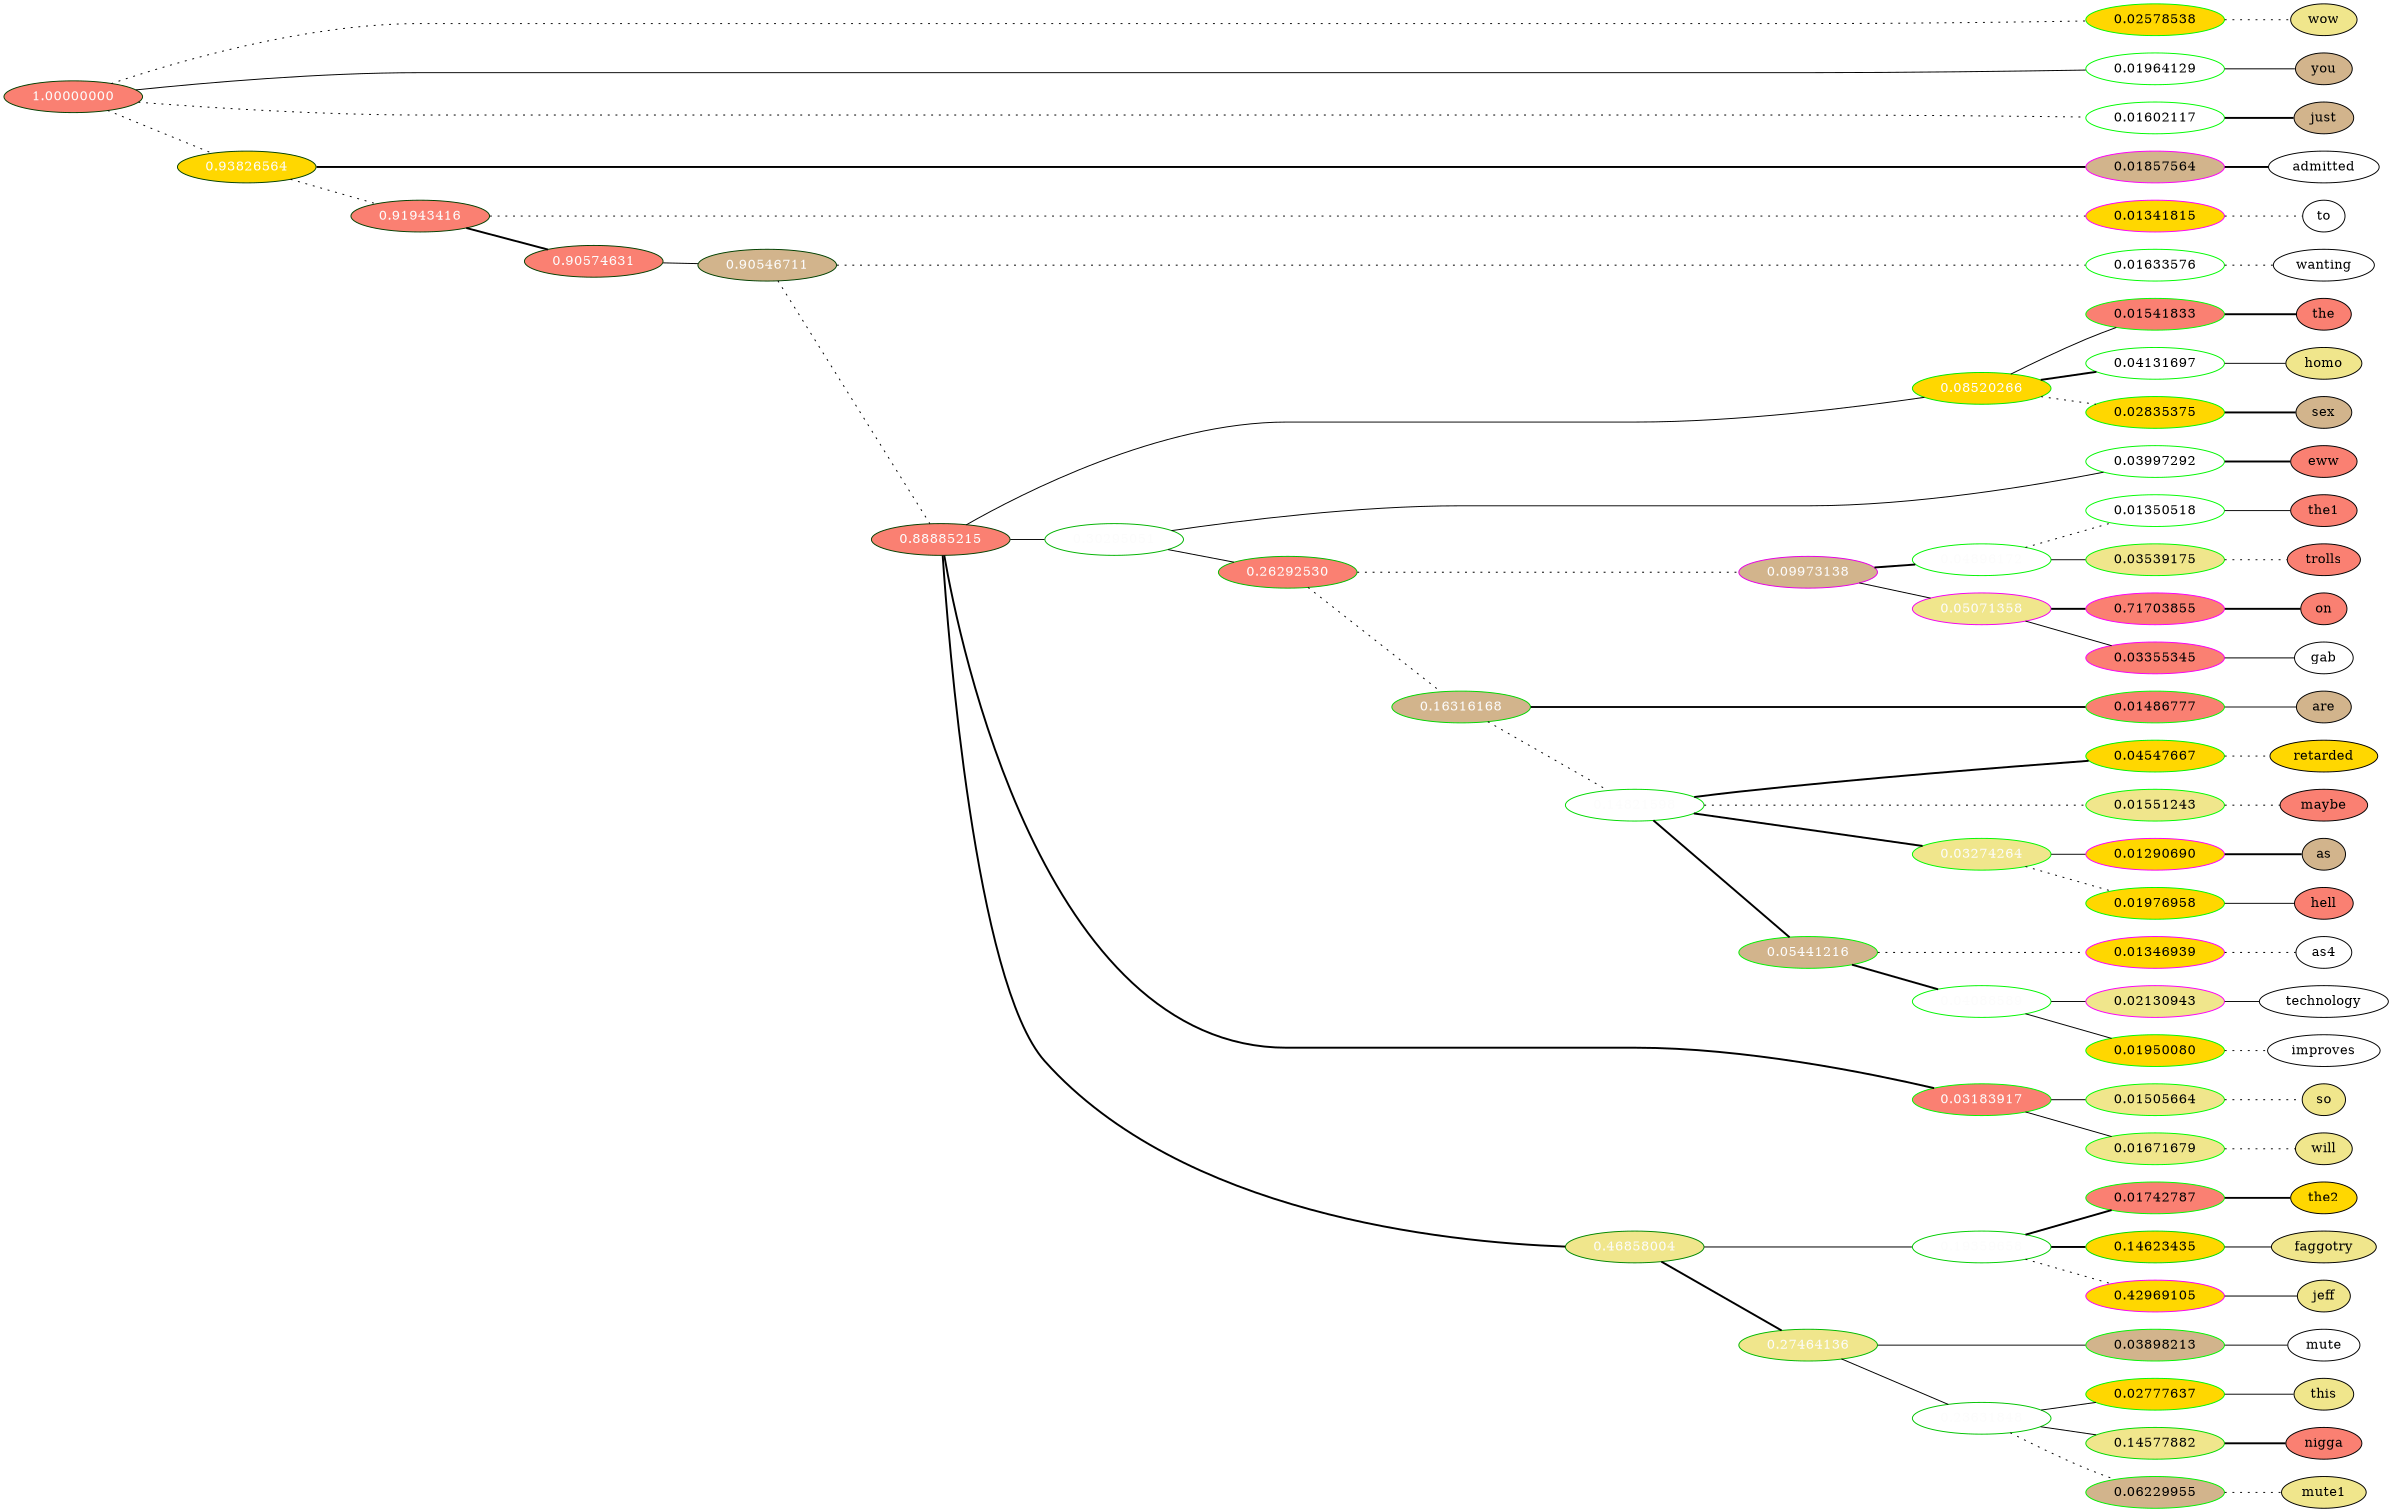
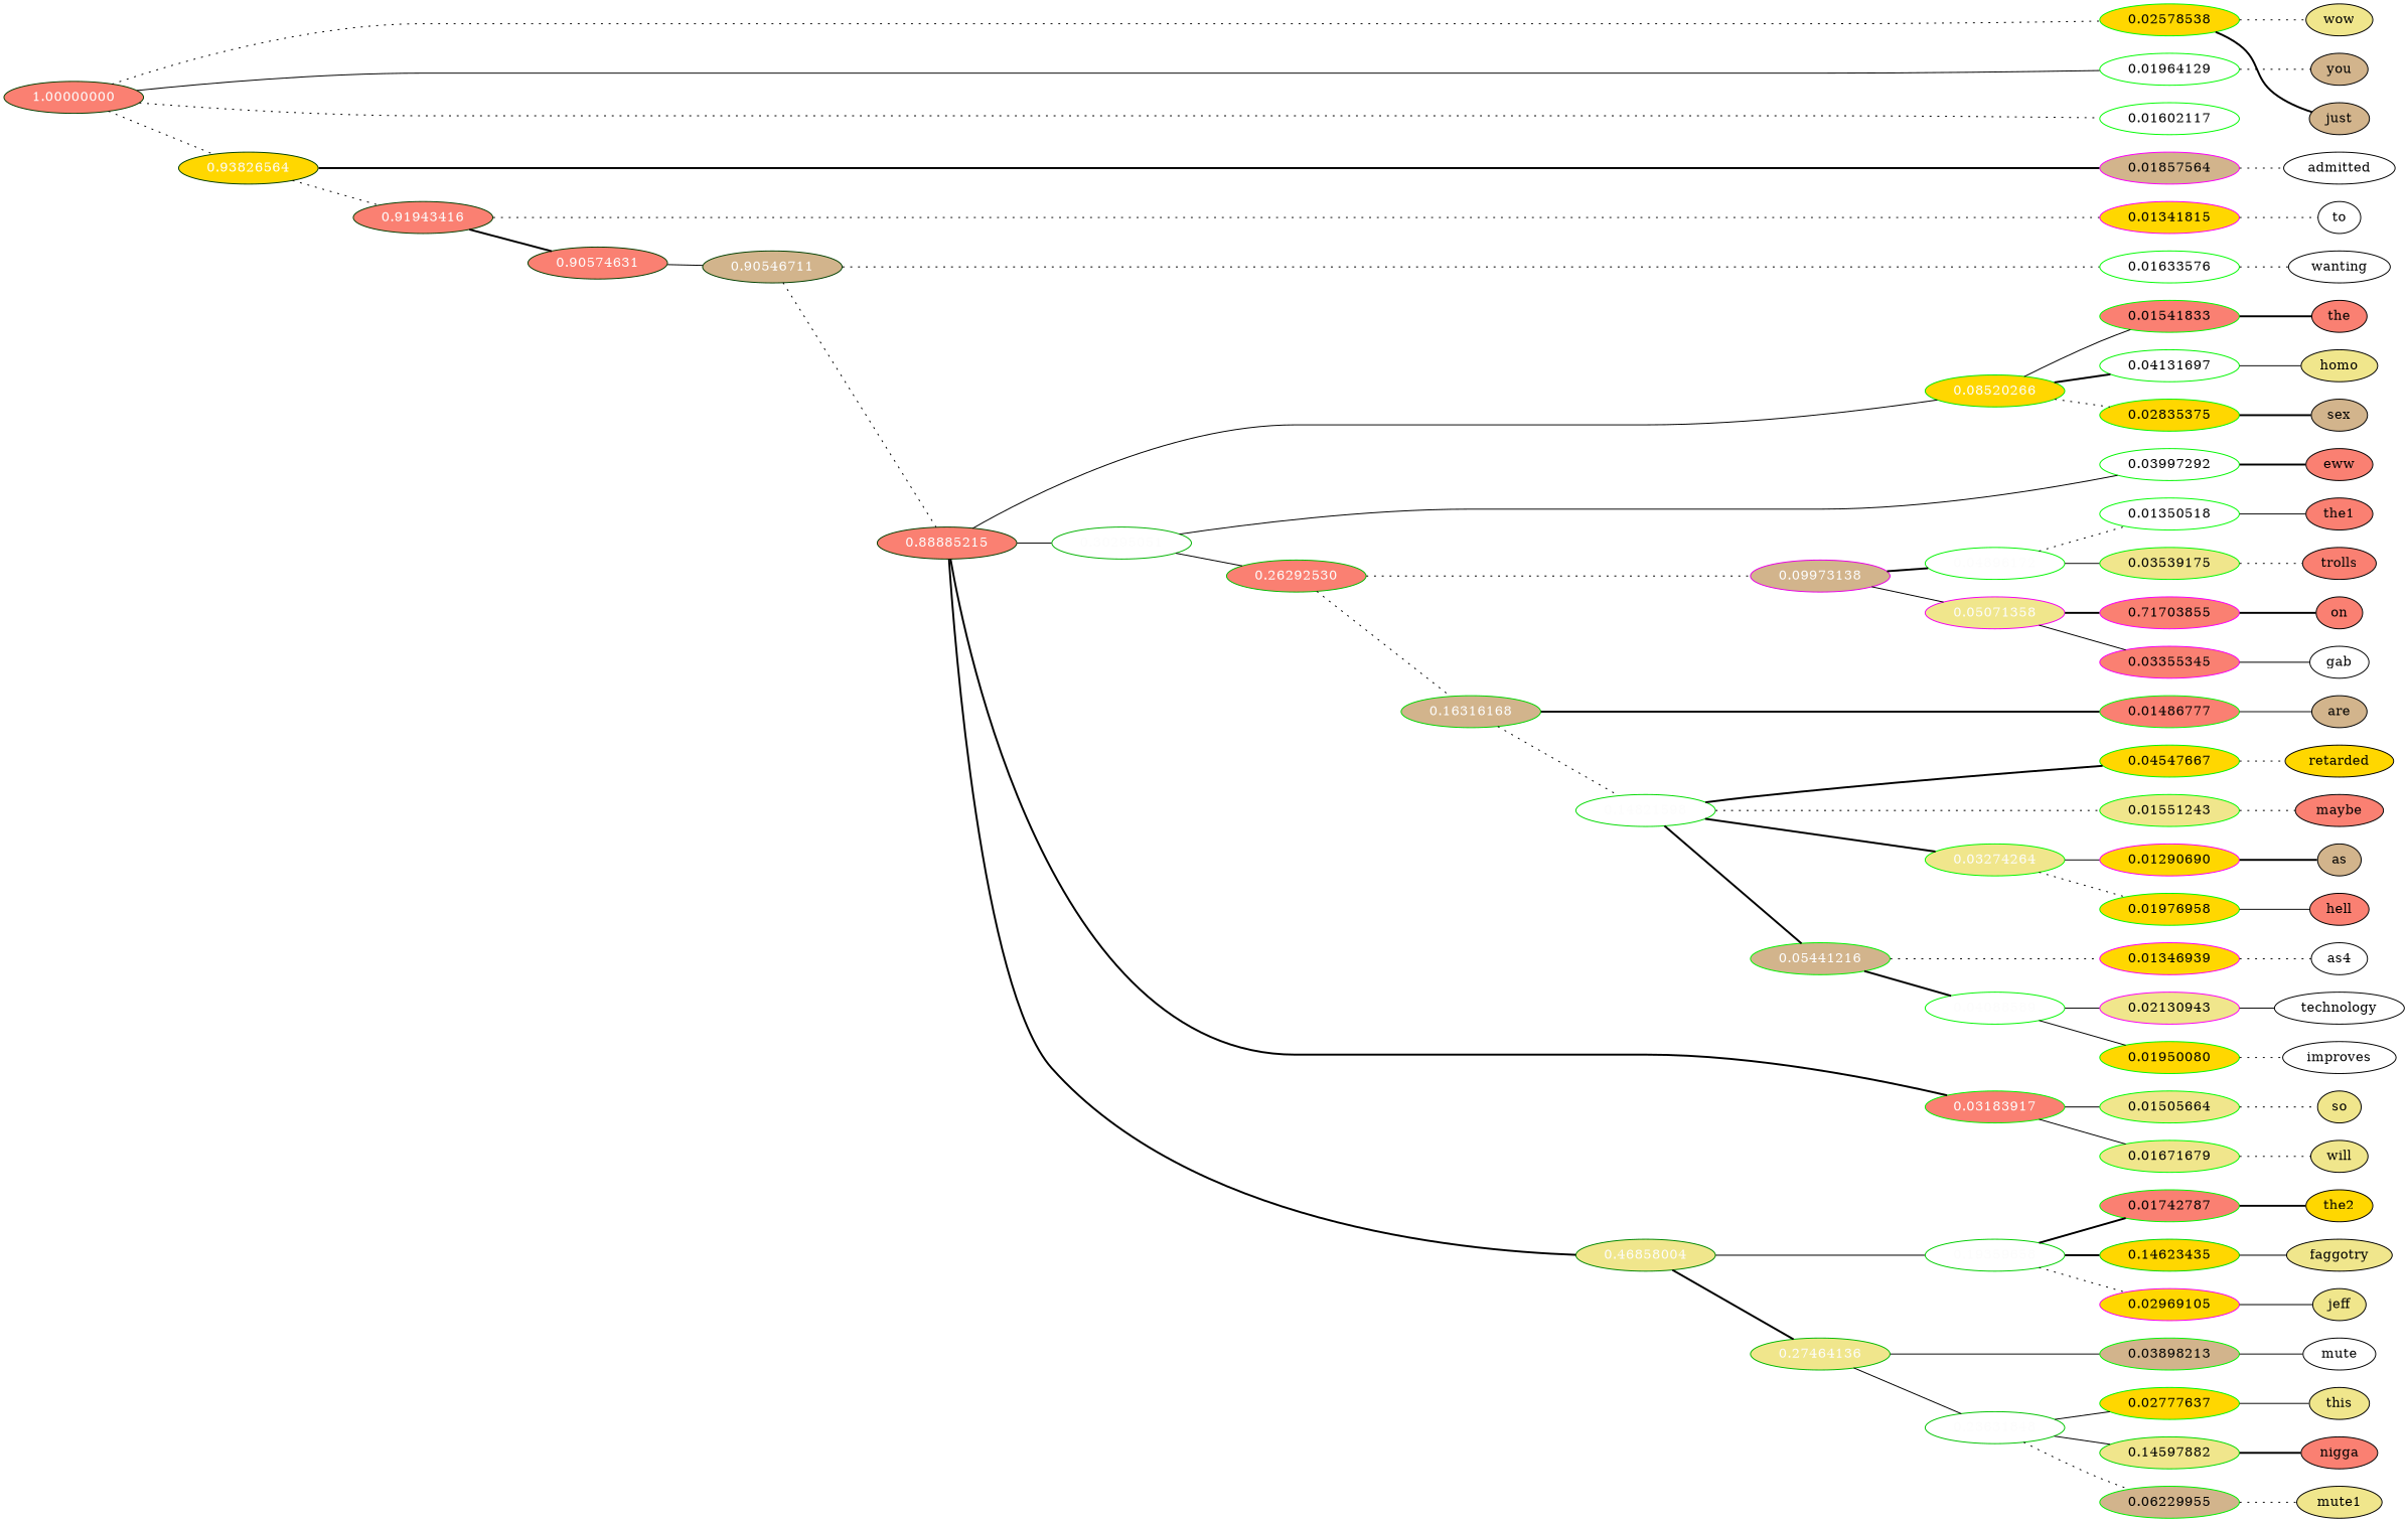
  graph {
    rankdir=LR
    node [color=black fillcolor=white format=png nodesep=0.001 ordering=out overlap_scaling=0.01 ranksep=0.001 style=filled]
    edge [style=solid]
    n1 [fillcolor=khaki height=0.15 label=wow style="filled,solid" width=0.15]
    n2 [fillcolor=tan height=0.15 label=you style="filled,solid" width=0.15]
    n3 [fillcolor=tan height=0.15 label=just style="filled,solid" width=0.15]
    n4 [height=0.15 label=admitted style="filled,solid" width=0.15]
    n5 [height=0.15 label=to style="filled,solid" width=0.15]
    n6 [height=0.15 label=wanting style="filled,solid" width=0.15]
    n7 [fillcolor=salmon height=0.15 label=the style="filled,solid" width=0.15]
    n8 [fillcolor=khaki height=0.15 label=homo style="filled,solid" width=0.15]
    n9 [fillcolor=tan height=0.15 label=sex style="filled,solid" width=0.15]
    n10 [fillcolor=salmon height=0.15 label=eww style="filled,solid" width=0.15]
    n11 [fillcolor=salmon height=0.15 label=the1 style="filled,solid" width=0.15]
    n12 [fillcolor=salmon height=0.15 label=trolls style="filled,solid" width=0.15]
    n13 [fillcolor=salmon height=0.15 label=on style="filled,solid" width=0.15]
    n14 [height=0.15 label=gab style="filled,solid" width=0.15]
    n15 [fillcolor=tan height=0.15 label=are style="filled,solid" width=0.15]
    n16 [fillcolor=gold height=0.15 label=retarded style="filled,solid" width=0.15]
    n17 [fillcolor=tan height=0.15 label=as style="filled,solid" width=0.15]
    n18 [fillcolor=salmon height=0.15 label=hell style="filled,solid" width=0.15]
    n19 [fillcolor=salmon height=0.15 label=maybe style="filled,solid" width=0.15]
    n20 [height=0.15 label=as4 style="filled,solid" width=0.15]
    n21 [height=0.15 label=technology style="filled,solid" width=0.15]
    n22 [height=0.15 label=improves style="filled,solid" width=0.15]
    n23 [fillcolor=khaki height=0.15 label=so style="filled,solid" width=0.15]
    n24 [fillcolor=khaki height=0.15 label=will style="filled,solid" width=0.15]
    n25 [fillcolor=gold height=0.15 label=the2 style="filled,solid" width=0.15]
    n26 [fillcolor=khaki height=0.15 label=faggotry style="filled,solid" width=0.15]
    n27 [fillcolor=khaki height=0.15 label=jeff style="filled,solid" width=0.15]
    n28 [height=0.15 label=mute style="filled,solid" width=0.15]
    n29 [fillcolor=khaki height=0.15 label=this style="filled,solid" width=0.15]
    n30 [fillcolor=salmon height=0.15 label=nigga style="filled,solid" width=0.15]
    n31 [fillcolor=khaki height=0.15 label=mute1 style="filled,solid" width=0.15]
    n32 [color="0.334 1.000 0.974" fillcolor=gold fontcolor=black height=0.15 label=0.02578538 width=0.15]
    n33 [color="0.334 1.000 0.980" fontcolor=black height=0.15 label=0.01964129 width=0.15]
    n34 [color="0.334 1.000 0.984" fontcolor=black height=0.15 label=0.01602117 width=0.15]
    n35 [color="0.835 1.000 0.981" fillcolor=tan fontcolor=black height=0.15 label=0.01857564 width=0.15]
    n36 [color="0.835 1.000 0.987" fillcolor=gold fontcolor=black height=0.15 label=0.01341815 width=0.15]
    n37 [color="0.334 1.000 0.984" fontcolor=black height=0.15 label=0.01633576 width=0.15]
    n38 [color="0.334 1.000 0.985" fillcolor=salmon fontcolor=black height=0.15 label=0.01541833 width=0.15]
    n39 [color="0.334 1.000 0.959" fontcolor=black height=0.15 label=0.04131697 width=0.15]
    n40 [color="0.334 1.000 0.972" fillcolor=gold fontcolor=black height=0.15 label=0.02835375 width=0.15]
    n41 [color="0.334 1.000 0.960" fontcolor=black height=0.15 label=0.03997292 width=0.15]
    n42 [color="0.334 1.000 0.986" fontcolor=black height=0.15 label=0.01350518 width=0.15]
    n43 [color="0.334 1.000 0.965" fillcolor=khaki fontcolor=black height=0.15 label=0.03539175 width=0.15]
    n44 [color="0.835 1.000 0.983" fillcolor=salmon fontcolor=black height=0.15 label=0.71703855 width=0.15]
    n45 [color="0.835 1.000 0.966" fillcolor=salmon fontcolor=black height=0.15 label=0.03355345 width=0.15]
    n46 [color="0.334 1.000 0.985" fillcolor=salmon fontcolor=black height=0.15 label=0.01486777 width=0.15]
    n47 [color="0.334 1.000 0.955" fillcolor=gold fontcolor=black height=0.15 label=0.04547667 width=0.15]
    n48 [color="0.835 1.000 0.987" fillcolor=gold fontcolor=black height=0.15 label=0.01290690 width=0.15]
    n49 [color="0.334 1.000 0.980" fillcolor=gold fontcolor=black height=0.15 label=0.01976958 width=0.15]
    n50 [color="0.334 1.000 0.984" fillcolor=khaki fontcolor=black height=0.15 label=0.01551243 width=0.15]
    n51 [color="0.835 1.000 0.987" fillcolor=gold fontcolor=black height=0.15 label=0.01346939 width=0.15]
    n52 [color="0.835 1.000 0.979" fillcolor=khaki fontcolor=black height=0.15 label=0.02130943 width=0.15]
    n53 [color="0.334 1.000 0.980" fillcolor=gold fontcolor=black height=0.15 label=0.01950080 width=0.15]
    n54 [color="0.334 1.000 0.985" fillcolor=khaki fontcolor=black height=0.15 label=0.01505664 width=0.15]
    n55 [color="0.334 1.000 0.983" fillcolor=khaki fontcolor=black height=0.15 label=0.01671679 width=0.15]
    n56 [color="0.334 1.000 0.983" fillcolor=salmon fontcolor=black height=0.15 label=0.01742787 width=0.15]
    n57 [color="0.334 1.000 0.854" fillcolor=gold fontcolor=black height=0.15 label=0.14623435 width=0.15]
-   n58 [color="0.835 1.000 0.970" fillcolor=gold fontcolor=black height=0.15 label=0.42969105 width=0.15]
+   n58 [color="0.835 1.000 0.970" fillcolor=gold fontcolor=black height=0.15 label=0.02969105 width=0.15]
    n59 [color="0.334 1.000 0.962" fillcolor=tan fontcolor=black height=0.15 label=0.03898213 width=0.15]
    n60 [color="0.334 1.000 0.972" fillcolor=gold fontcolor=black height=0.15 label=0.02777637 width=0.15]
-   n61 [color="0.334 1.000 0.854" fillcolor=khaki fontcolor=black height=0.15 label=0.14577882 width=0.15]
+   n61 [color="0.334 1.000 0.854" fillcolor=khaki fontcolor=black height=0.15 label=0.14597882 width=0.15]
    n62 [color="0.334 1.000 0.938" fillcolor=tan fontcolor=black height=0.15 label=0.06229955 width=0.15]
    n63 [color="0.334 1.000 0.250" fillcolor=salmon fontcolor=grey99 height=0.15 label=1.00000000 width=0.15]
    n64 [color="0.334 1.000 0.250" fillcolor=gold fontcolor=grey99 height=0.15 label=0.93826564 width=0.15]
    n65 [color="0.334 1.000 0.250" fillcolor=salmon fontcolor=grey99 height=0.15 label=0.91943416 width=0.15]
    n66 [color="0.334 1.000 0.250" fillcolor=salmon fontcolor=grey99 height=0.15 label=0.90574631 width=0.15]
    n67 [color="0.334 1.000 0.250" fillcolor=tan fontcolor=grey99 height=0.15 label=0.90546711 width=0.15]
    n68 [color="0.334 1.000 0.250" fillcolor=salmon fontcolor=grey99 height=0.15 label=0.88885215 width=0.15]
    n69 [color="0.334 1.000 0.915" fillcolor=gold fontcolor=grey99 height=0.15 label=0.08520266 width=0.15]
    n70 [color="0.334 1.000 0.697" fontcolor=grey99 height=0.15 label=0.30295051 width=0.15]
    n71 [color="0.334 1.000 0.968" fillcolor=salmon fontcolor=grey99 height=0.15 label=0.03183917 width=0.15]
    n72 [color="0.334 1.000 0.531" fillcolor=khaki fontcolor=grey99 height=0.15 label=0.46858004 width=0.15]
    n73 [color="0.334 1.000 0.737" fillcolor=salmon fontcolor=grey99 height=0.15 label=0.26292530 width=0.15]
    n74 [color="0.334 1.000 0.806" fontcolor=grey99 height=0.15 label=0.19359658 width=0.15]
    n75 [color="0.334 1.000 0.725" fillcolor=khaki fontcolor=grey99 height=0.15 label=0.27464136 width=0.15]
    n76 [color="0.835 1.000 0.900" fillcolor=tan fontcolor=grey99 height=0.15 label=0.09973138 width=0.15]
    n77 [color="0.334 1.000 0.837" fillcolor=tan fontcolor=grey99 height=0.15 label=0.16316168 width=0.15]
    n78 [color="0.334 1.000 0.764" fontcolor=grey99 height=0.15 label=0.23631848 width=0.15]
    n79 [color="0.334 1.000 0.951" fontcolor=grey99 height=0.15 label=0.04896172 width=0.15]
    n80 [color="0.835 1.000 0.949" fillcolor=khaki fontcolor=grey99 height=0.15 label=0.05071358 width=0.15]
    n81 [color="0.334 1.000 0.852" fontcolor=grey99 height=0.15 label=0.14821598 width=0.15]
    n82 [color="0.334 1.000 0.967" fillcolor=khaki fontcolor=grey99 height=0.15 label=0.03274264 width=0.15]
    n83 [color="0.334 1.000 0.946" fillcolor=tan fontcolor=grey99 height=0.15 label=0.05441216 width=0.15]
    n84 [color="0.334 1.000 0.959" fontcolor=grey99 height=0.15 label=0.04088589 width=0.15]
    subgraph sub_1 {
      rank=same
      n1
      n2
      n3
      n4
      n5
      n6
      n7
      n8
      n9
      n10
      n11
      n12
      n13
      n14
      n15
      n16
      n17
      n18
      n19
      n20
      n21
      n22
      n23
      n24
      n25
      n26
      n27
      n28
      n29
      n30
      n31
    }
    subgraph sub_2 {
      rank=same
      n32
      n33
      n34
      n35
      n36
      n37
      n38
      n39
      n40
      n41
      n42
      n43
      n44
      n45
      n46
      n47
      n48
      n49
      n50
      n51
      n52
      n53
      n54
      n55
      n56
      n57
      n58
      n59
      n60
      n61
      n62
    }
    n32 -- n1 [style=dotted]
-   n33 -- n2
-   n34 -- n3 [style=bold]
-   n35 -- n4 [style=bold]
+   n33 -- n2 [style=dotted]
+   n32 -- n3 [style=bold]
+   n35 -- n4 [style=dotted]
    n36 -- n5 [style=dotted]
    n37 -- n6 [style=dotted]
    n38 -- n7 [style=bold]
    n39 -- n8
    n40 -- n9 [style=bold]
    n41 -- n10 [style=bold]
    n42 -- n11
    n43 -- n12 [style=dotted]
    n44 -- n13 [style=bold]
    n45 -- n14
    n46 -- n15
    n47 -- n16 [style=dotted]
    n48 -- n17 [style=bold]
    n49 -- n18
    n50 -- n19 [style=dotted]
    n51 -- n20 [style=dotted]
    n52 -- n21
    n53 -- n22 [style=dotted]
    n54 -- n23 [style=dotted]
    n55 -- n24 [style=dotted]
    n56 -- n25 [style=bold]
    n57 -- n26
    n58 -- n27
    n59 -- n28
    n60 -- n29
    n61 -- n30 [style=bold]
    n62 -- n31 [style=dotted]
    n63 -- n32 [style=dotted]
    n63 -- n33
    n63 -- n34 [style=dotted]
    n63 -- n64 [style=dotted]
    n64 -- n35 [style=bold]
    n64 -- n65 [style=dotted]
    n65 -- n36 [style=dotted]
    n65 -- n66 [style=bold]
    n66 -- n67
    n67 -- n37 [style=dotted]
    n67 -- n68 [style=dotted]
    n68 -- n69
    n68 -- n70
    n68 -- n71 [style=bold]
    n68 -- n72 [style=bold]
    n69 -- n38
    n69 -- n39 [style=bold]
    n69 -- n40 [style=dotted]
    n70 -- n41
    n70 -- n73
    n71 -- n54
    n71 -- n55
    n72 -- n74
    n72 -- n75 [style=bold]
    n73 -- n76 [style=dotted]
    n73 -- n77 [style=dotted]
    n74 -- n56 [style=bold]
    n74 -- n57 [style=bold]
    n74 -- n58 [style=dotted]
    n75 -- n59
    n75 -- n78
    n76 -- n79 [style=bold]
    n76 -- n80
    n77 -- n46 [style=bold]
    n77 -- n81 [style=dotted]
    n78 -- n60
    n78 -- n61
    n78 -- n62 [style=dotted]
    n79 -- n42 [style=dotted]
    n79 -- n43
    n80 -- n44 [style=bold]
    n80 -- n45
    n81 -- n47 [style=bold]
    n81 -- n50 [style=dotted]
    n81 -- n82 [style=bold]
    n81 -- n83 [style=bold]
    n82 -- n48
    n82 -- n49 [style=dotted]
    n83 -- n51 [style=dotted]
    n83 -- n84 [style=bold]
    n84 -- n52
    n84 -- n53
  }
